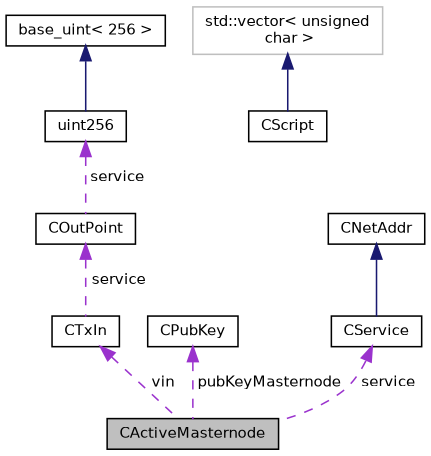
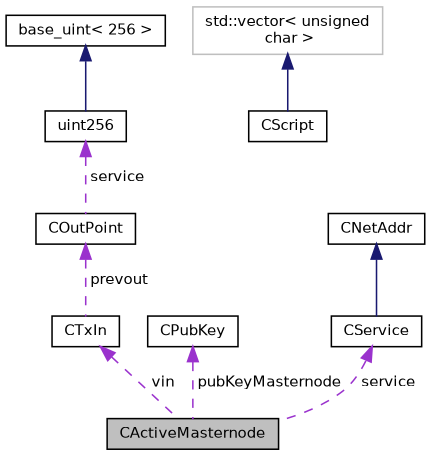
  digraph {
    node [color=black fillcolor=white fontname=Helvetica fontsize=10 shape=record style=filled]
    edge [color=darkorchid3 dir=back fontname=Helvetica fontsize=10 labelfontname=Helvetica labelfontsize=10 style=dashed]
    n1 [fillcolor=grey75 fontcolor=black height=0.2 label=CActiveMasternode width=0.4]
    n2 [height=0.2 label=CTxIn width=0.4]
    n3 [height=0.2 label=CScript width=0.4]
    n4 [color=grey75 height=0.2 label="std::vector\< unsigned\l char \>" width=0.4]
    n5 [height=0.2 label=COutPoint width=0.4]
    n6 [height=0.2 label=uint256 width=0.4]
    n7 [height=0.2 label="base_uint\< 256 \>" width=0.4]
    n8 [height=0.2 label=CPubKey width=0.4]
    n9 [height=0.2 label=CService width=0.4]
    n10 [height=0.2 label=CNetAddr width=0.4]
    n2 -> n1 [label=" vin"]
    n4 -> n3 [color=midnightblue style=solid]
-   n5 -> n2 [label=" service"]
+   n5 -> n2 [label=" prevout"]
    n6 -> n5 [label=" service"]
    n7 -> n6 [color=midnightblue style=solid]
    n8 -> n1 [label=" pubKeyMasternode"]
    n9 -> n1 [label=" service"]
    n10 -> n9 [color=midnightblue style=solid]
  }
